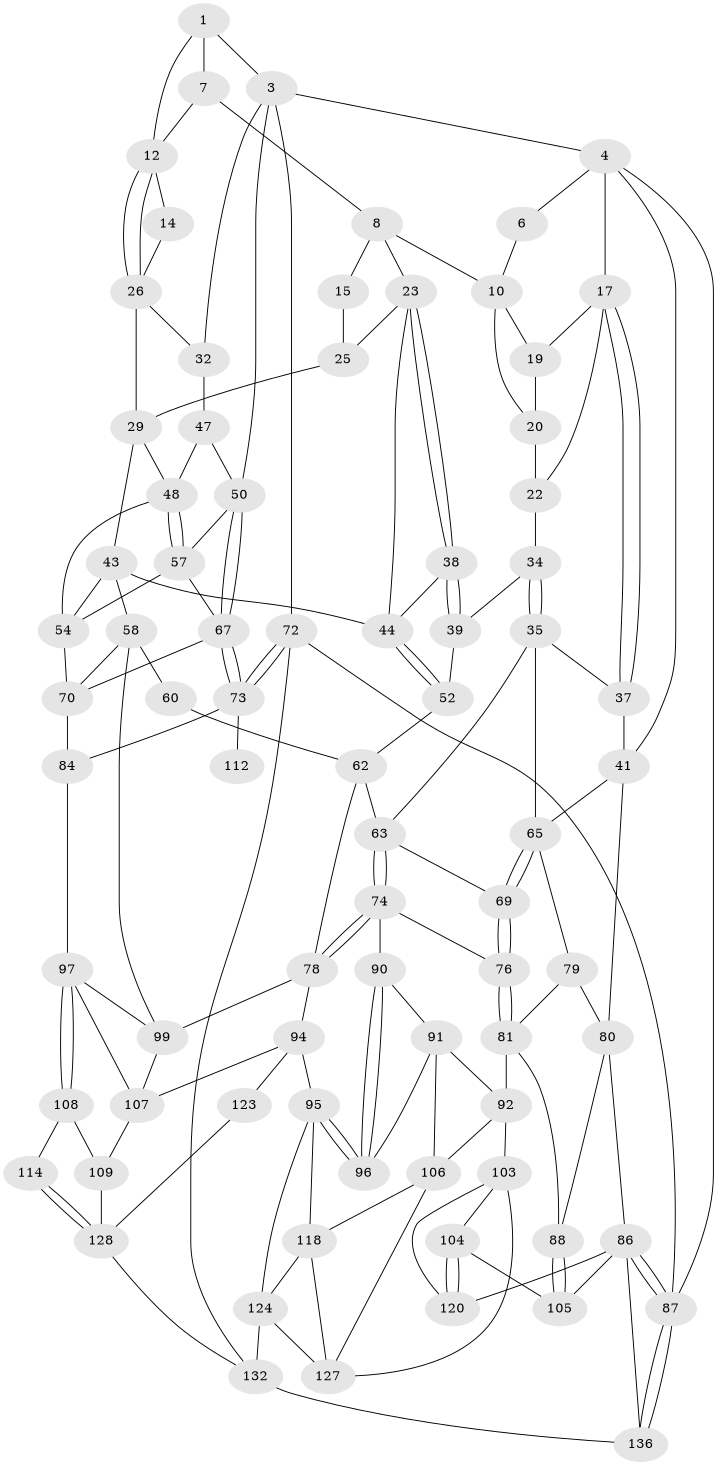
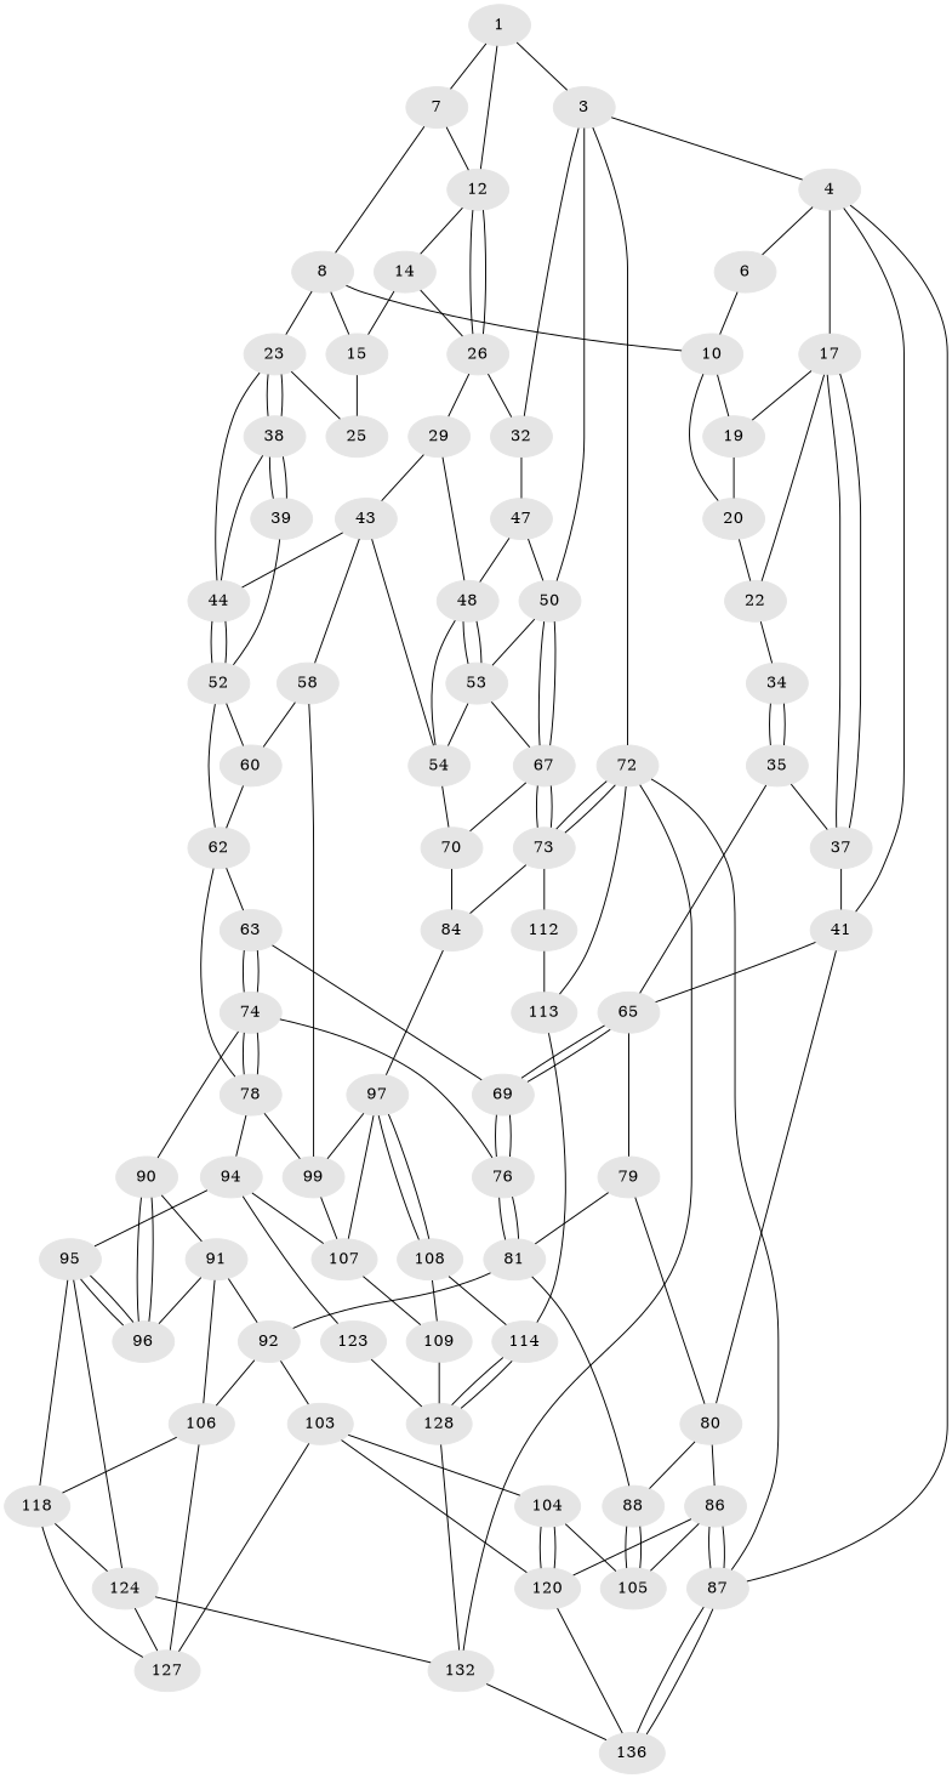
  graph {
    node [color=gray90 style=filled]
    1 [super="+2"]
    3 [super="+31"]
    7
    12 [super="+13"]
    4 [super="+5"]
    32
    50 [super="+51"]
    72 [super="+135"]
    8 [super="+9"]
    14
    26 [super="+27"]
    6
    17 [super="+18"]
    41 [super="+42"]
    87
    47
-   53 [super="+56" label=57]
+   53 [super="+56"]
    67 [super="+68"]
    73 [super="+83"]
+   113 [super="+134"]
    132 [super="+133"]
    10 [super="+11"]
    19
    22 [super="+33"]
    37
    65 [super="+66"]
    80 [super="+85"]
    136
    20 [super="+21"]
    15 [super="+16"]
    23 [super="+24"]
    25 [super="+28"]
    38 [super="+46"]
    44 [super="+45"]
    29 [super="+30"]
    34
    35 [super="+36"]
    39 [super="+40"]
    52 [super="+61"]
    43 [super="+55"]
    48 [super="+49"]
    54 [super="+57"]
    58 [super="+59"]
    63 [super="+64"]
    69
    74 [super="+75"]
    79
    60
    62 [super="+77"]
    86 [super="+121"]
    88 [super="+89"]
    70 [super="+71"]
    99 [super="+100"]
    78 [super="+93"]
    84
    107 [super="+111"]
    94 [super="+116"]
    76
    90
    81 [super="+82"]
    112
    97 [super="+98"]
    114
    91 [super="+101"]
    96
    92 [super="+102"]
    95 [super="+117"]
    123
    105 [super="+122"]
    120 [super="+126"]
    106 [super="+119"]
    103 [super="+125"]
    108 [super="+115"]
    118
    127 [super="+131"]
    104
    124 [super="+130"]
    109 [super="+110"]
    128 [super="+129"]
    1 -- 3
    1 -- 7
    1 -- 12
    3 -- 4
    3 -- 32
    3 -- 50
    3 -- 72
    7 -- 12
    7 -- 8
    12 -- 14
    12 -- 26
    12 -- 26
    4 -- 6
    4 -- 17
    4 -- 41
    4 -- 87
    32 -- 47
    50 -- 53
    50 -- 67
    50 -- 67
    72 -- 87
    72 -- 73
    72 -- 73
+   72 -- 113
    72 -- 132
    8 -- 10
    8 -- 15
    8 -- 23
    14 -- 26
+   14 -- 15
    26 -- 32
    26 -- 29
    6 -- 10
    17 -- 19
    17 -- 22
    17 -- 37
    17 -- 37
    41 -- 65
    41 -- 80
    87 -- 136
    87 -- 136
    47 -- 50
    47 -- 48
    53 -- 67
    53 -- 54
    67 -- 73
    67 -- 73
    67 -- 70
    73 -- 84
    73 -- 112
+   113 -- 114
    132 -- 136
    10 -- 19
    10 -- 20
    19 -- 20
    22 -- 34
    37 -- 41
    65 -- 69
    65 -- 69
    65 -- 79
    80 -- 86
    80 -- 88
    20 -- 22 [weight=2]
    15 -- 25 [weight=2]
    23 -- 25
    23 -- 38
    23 -- 38
    23 -- 44
-   25 -- 29
    38 -- 44
    38 -- 39 [weight=2]
    38 -- 39
    44 -- 52
    44 -- 52
    29 -- 43
    29 -- 48
    34 -- 35
    34 -- 35
-   34 -- 39
    35 -- 37
    35 -- 65
-   35 -- 63
    39 -- 52
+   52 -- 60
    52 -- 62
    43 -- 44
    43 -- 54
    43 -- 58
    48 -- 53
    48 -- 53
    48 -- 54
    54 -- 70
    58 -- 60
-   58 -- 70
    58 -- 99
    63 -- 69
    63 -- 74
    63 -- 74
    69 -- 76
    69 -- 76
    74 -- 78
    74 -- 78
    74 -- 76
    74 -- 90
    79 -- 80
    79 -- 81
    60 -- 62
    62 -- 63
    62 -- 78
    86 -- 87
    86 -- 87
    86 -- 105
    86 -- 120
    88 -- 105 [weight=2]
    88 -- 105
    70 -- 84
    99 -- 107
    78 -- 99
    78 -- 94
    84 -- 97
    107 -- 109
    94 -- 107
    94 -- 95
    94 -- 123
    76 -- 81
    76 -- 81
    90 -- 91
    90 -- 96
    90 -- 96
    81 -- 88
    81 -- 92
+   112 -- 113 [weight=2]
    97 -- 99
    97 -- 107
    97 -- 108
    97 -- 108
    114 -- 128
    114 -- 128
    91 -- 96
    91 -- 92
    91 -- 106
    92 -- 106
    92 -- 103
    95 -- 96
    95 -- 96
    95 -- 118
    95 -- 124
    123 -- 128
-   86 -- 136
+   120 -- 136
    106 -- 118
    106 -- 127
    103 -- 120
    103 -- 127
    103 -- 104
    108 -- 114
    108 -- 109 [weight=2]
    118 -- 127
    118 -- 124
    104 -- 105
    104 -- 120
    104 -- 120
    124 -- 132
    124 -- 127
    109 -- 128
    128 -- 132
  }
